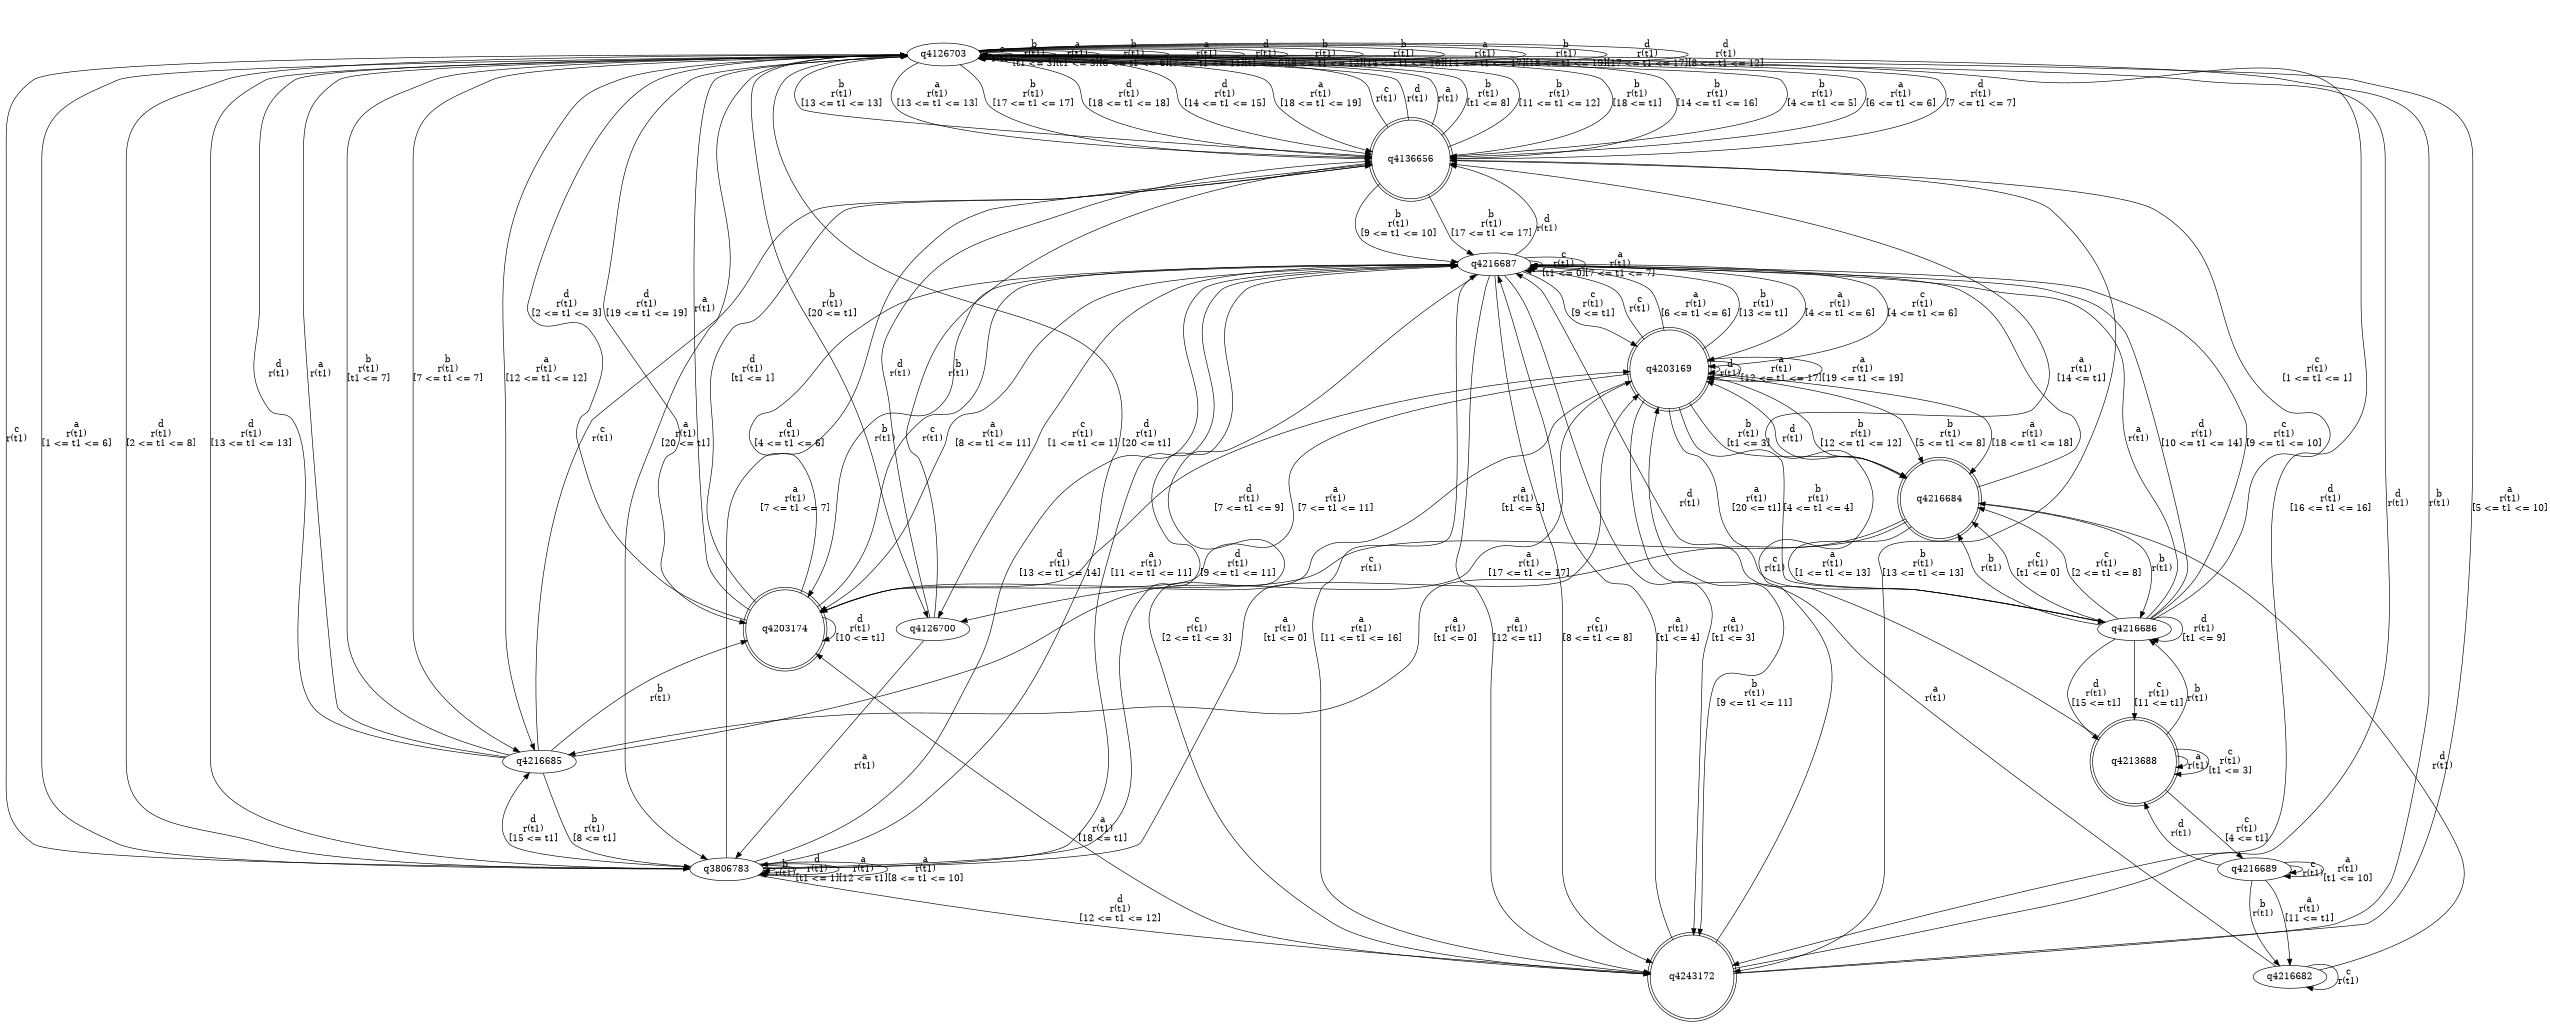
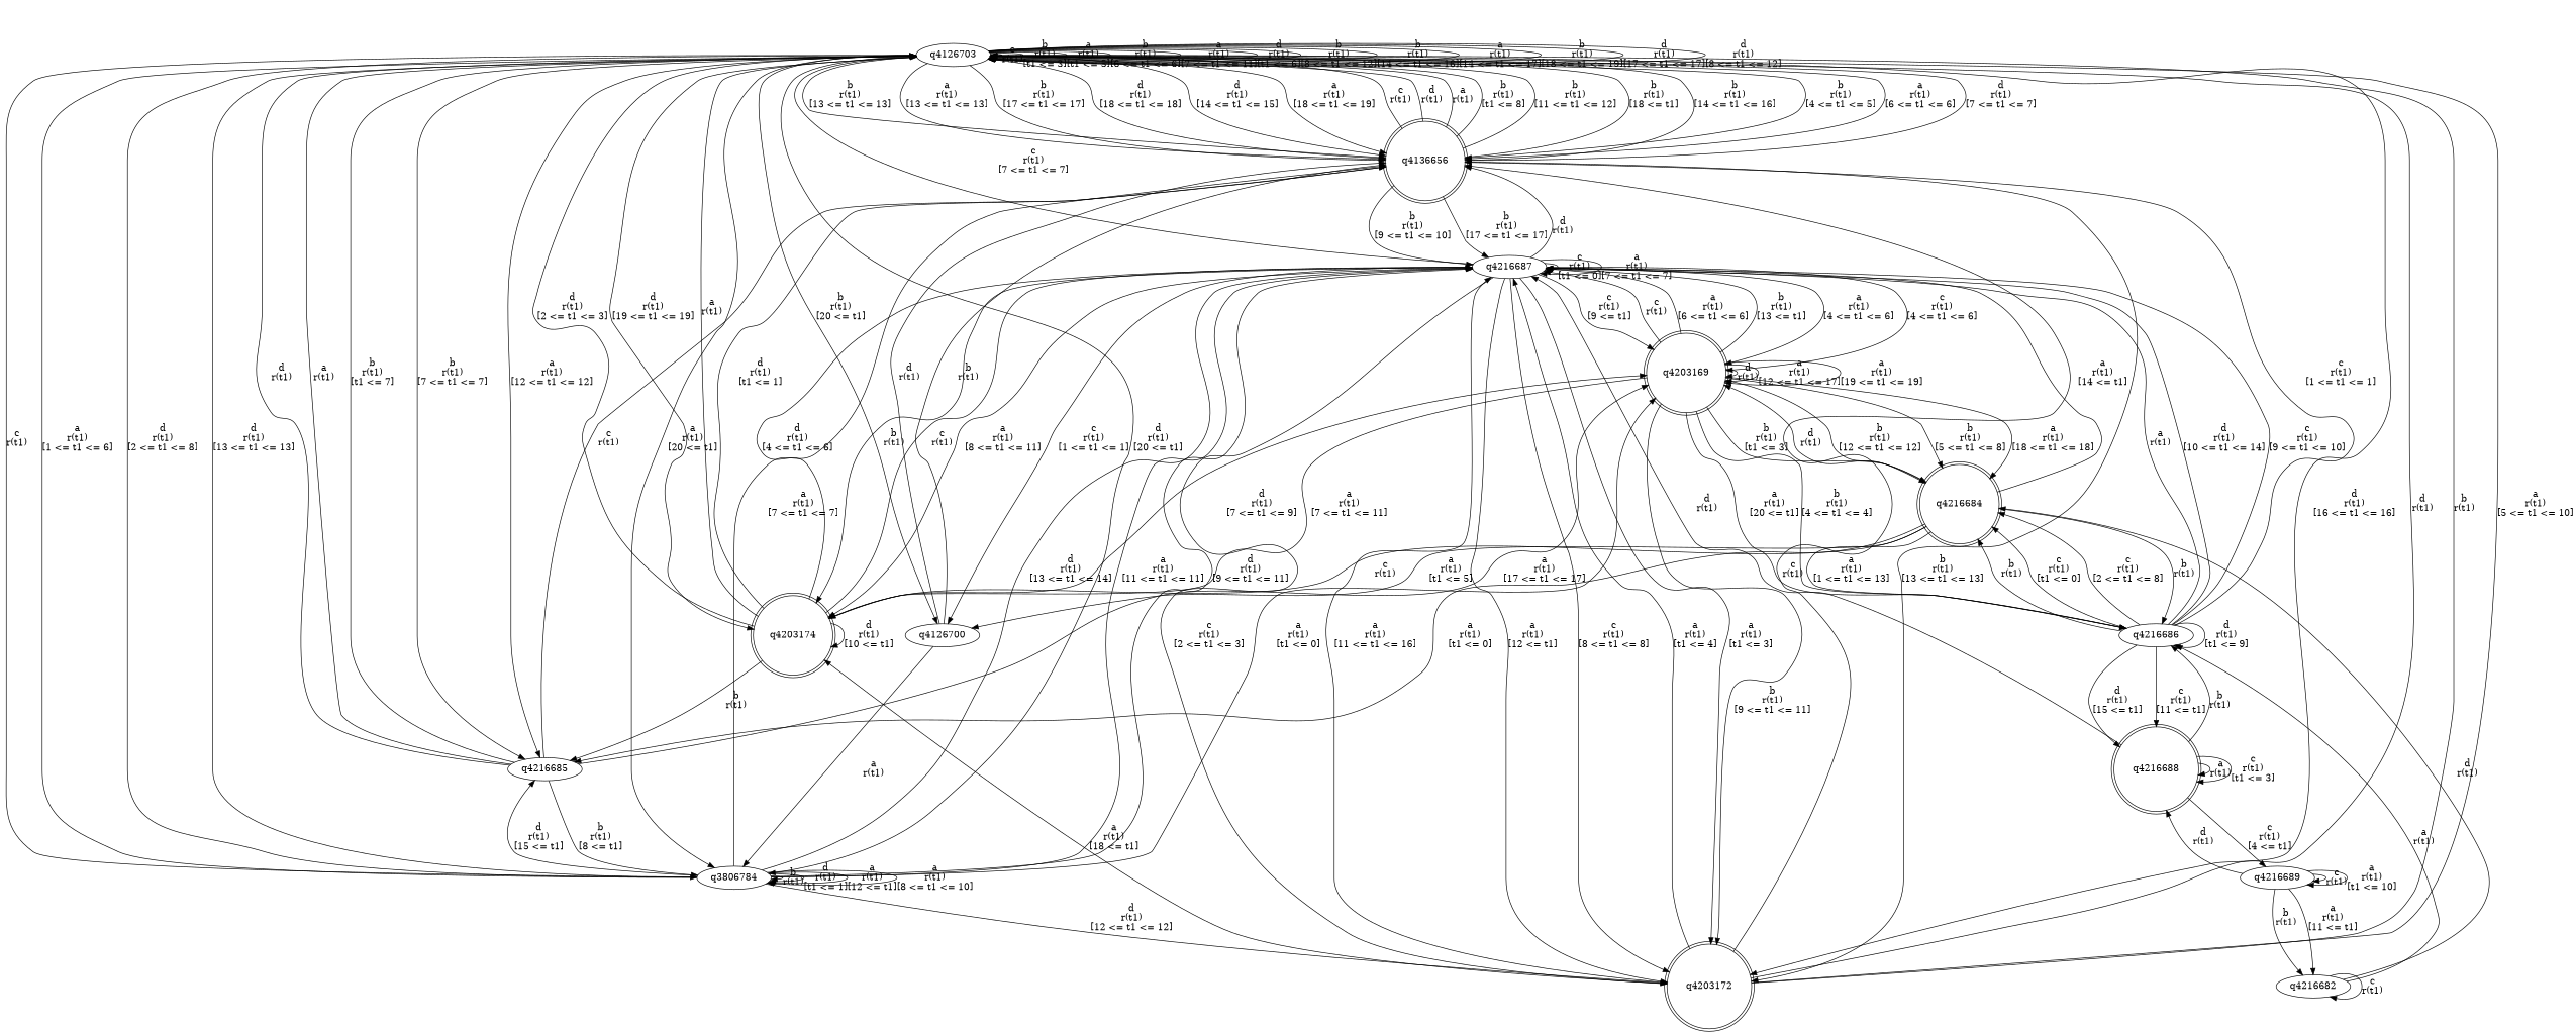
  digraph {
    n1 [label=q4126703]
    n2 [label=q4136656 shape=doublecircle]
    n3 [label=q4203174 shape=doublecircle]
    n4 [label=q4216685]
-   n5 [label=q3806783]
+   n5 [label=q3806784]
    n6 [label=q4126700]
-   n7 [label=q4243172 shape=doublecircle]
+   n7 [label=q4203172 shape=doublecircle]
    n8 [label=q4216687]
    n9 [label=q4203169 shape=doublecircle]
    n10 [label=q4216684 shape=doublecircle]
    n11 [label=q4216686]
-   n12 [label=q4213688 shape=doublecircle]
+   n12 [label=q4216688 shape=doublecircle]
    n13 [label=q4216689]
    n14 [label=q4216682]
    n1 -> n1 [label="c\nr(t1)\n"]
    n1 -> n1 [label="b\nr(t1)\n[t1 <= 3]"]
    n1 -> n1 [label="a\nr(t1)\n[t1 <= 5]"]
    n1 -> n1 [label="b\nr(t1)\n[6 <= t1 <= 6]"]
    n1 -> n1 [label="a\nr(t1)\n[7 <= t1 <= 11]"]
    n1 -> n1 [label="d\nr(t1)\n[t1 <= 6]"]
    n1 -> n1 [label="b\nr(t1)\n[8 <= t1 <= 12]"]
    n1 -> n1 [label="b\nr(t1)\n[14 <= t1 <= 16]"]
    n1 -> n1 [label="a\nr(t1)\n[14 <= t1 <= 17]"]
    n1 -> n1 [label="b\nr(t1)\n[18 <= t1 <= 19]"]
    n1 -> n1 [label="d\nr(t1)\n[17 <= t1 <= 17]"]
    n1 -> n1 [label="d\nr(t1)\n[8 <= t1 <= 12]"]
    n1 -> n2 [label="b\nr(t1)\n[4 <= t1 <= 5]"]
    n1 -> n2 [label="a\nr(t1)\n[6 <= t1 <= 6]"]
    n1 -> n2 [label="d\nr(t1)\n[7 <= t1 <= 7]"]
    n1 -> n2 [label="b\nr(t1)\n[13 <= t1 <= 13]"]
    n1 -> n2 [label="a\nr(t1)\n[13 <= t1 <= 13]"]
    n1 -> n2 [label="b\nr(t1)\n[17 <= t1 <= 17]"]
    n1 -> n2 [label="d\nr(t1)\n[18 <= t1 <= 18]"]
    n1 -> n2 [label="d\nr(t1)\n[14 <= t1 <= 15]"]
    n1 -> n2 [label="a\nr(t1)\n[18 <= t1 <= 19]"]
    n1 -> n3 [label="d\nr(t1)\n[19 <= t1 <= 19]"]
    n1 -> n4 [label="b\nr(t1)\n[7 <= t1 <= 7]"]
    n1 -> n4 [label="a\nr(t1)\n[12 <= t1 <= 12]"]
    n1 -> n5 [label="d\nr(t1)\n[13 <= t1 <= 13]"]
    n1 -> n5 [label="a\nr(t1)\n[20 <= t1]"]
    n1 -> n5 [label="d\nr(t1)\n[20 <= t1]"]
    n1 -> n6 [label="b\nr(t1)\n[20 <= t1]"]
    n1 -> n7 [label="d\nr(t1)\n[16 <= t1 <= 16]"]
    n2 -> n1 [label="c\nr(t1)\n"]
    n2 -> n1 [label="d\nr(t1)\n"]
    n2 -> n1 [label="a\nr(t1)\n"]
    n2 -> n1 [label="b\nr(t1)\n[t1 <= 8]"]
    n2 -> n1 [label="b\nr(t1)\n[11 <= t1 <= 12]"]
    n2 -> n1 [label="b\nr(t1)\n[18 <= t1]"]
    n2 -> n1 [label="b\nr(t1)\n[14 <= t1 <= 16]"]
    n2 -> n7 [label="b\nr(t1)\n[13 <= t1 <= 13]"]
    n2 -> n8 [label="b\nr(t1)\n[9 <= t1 <= 10]"]
    n2 -> n8 [label="b\nr(t1)\n[17 <= t1 <= 17]"]
    n3 -> n1 [label="a\nr(t1)\n"]
    n3 -> n1 [label="d\nr(t1)\n[2 <= t1 <= 3]"]
    n3 -> n2 [label="d\nr(t1)\n[t1 <= 1]"]
    n3 -> n3 [label="d\nr(t1)\n[10 <= t1]"]
-   n4 -> n3 [label="b\nr(t1)\n"]
+   n3 -> n4 [label="b\nr(t1)\n"]
    n3 -> n8 [label="c\nr(t1)\n"]
    n3 -> n8 [label="d\nr(t1)\n[4 <= t1 <= 6]"]
    n3 -> n9 [label="d\nr(t1)\n[7 <= t1 <= 9]"]
    n4 -> n1 [label="d\nr(t1)\n"]
    n4 -> n1 [label="a\nr(t1)\n"]
    n4 -> n1 [label="b\nr(t1)\n[t1 <= 7]"]
    n4 -> n2 [label="c\nr(t1)\n"]
    n4 -> n5 [label="b\nr(t1)\n[8 <= t1]"]
    n4 -> n9 [label="a\nr(t1)\n[17 <= t1 <= 17]"]
    n5 -> n1 [label="c\nr(t1)\n"]
    n5 -> n1 [label="a\nr(t1)\n[1 <= t1 <= 6]"]
    n5 -> n1 [label="d\nr(t1)\n[2 <= t1 <= 8]"]
    n5 -> n2 [label="a\nr(t1)\n[7 <= t1 <= 7]"]
    n5 -> n4 [label="d\nr(t1)\n[15 <= t1]"]
    n5 -> n5 [label="b\nr(t1)\n"]
    n5 -> n5 [label="d\nr(t1)\n[t1 <= 1]"]
    n5 -> n5 [label="a\nr(t1)\n[12 <= t1]"]
    n5 -> n5 [label="a\nr(t1)\n[8 <= t1 <= 10]"]
    n5 -> n7 [label="d\nr(t1)\n[12 <= t1 <= 12]"]
    n5 -> n8 [label="a\nr(t1)\n[11 <= t1 <= 11]"]
    n5 -> n8 [label="d\nr(t1)\n[9 <= t1 <= 11]"]
    n5 -> n8 [label="d\nr(t1)\n[13 <= t1 <= 14]"]
    n5 -> n9 [label="a\nr(t1)\n[t1 <= 0]"]
    n6 -> n2 [label="b\nr(t1)\n"]
    n6 -> n2 [label="d\nr(t1)\n"]
    n6 -> n5 [label="a\nr(t1)\n"]
    n7 -> n1 [label="d\nr(t1)\n"]
    n7 -> n1 [label="b\nr(t1)\n"]
    n7 -> n1 [label="a\nr(t1)\n[5 <= t1 <= 10]"]
    n7 -> n2 [label="c\nr(t1)\n"]
    n7 -> n3 [label="a\nr(t1)\n[18 <= t1]"]
    n7 -> n8 [label="a\nr(t1)\n[t1 <= 4]"]
    n7 -> n8 [label="a\nr(t1)\n[11 <= t1 <= 16]"]
+   n8 -> n1 [label="c\nr(t1)\n[7 <= t1 <= 7]"]
    n8 -> n2 [label="d\nr(t1)\n"]
    n8 -> n3 [label="b\nr(t1)\n"]
    n8 -> n3 [label="a\nr(t1)\n[8 <= t1 <= 11]"]
    n8 -> n6 [label="c\nr(t1)\n[1 <= t1 <= 1]"]
    n8 -> n7 [label="a\nr(t1)\n[t1 <= 3]"]
    n8 -> n7 [label="c\nr(t1)\n[2 <= t1 <= 3]"]
    n8 -> n7 [label="a\nr(t1)\n[12 <= t1]"]
    n8 -> n7 [label="c\nr(t1)\n[8 <= t1 <= 8]"]
    n8 -> n8 [label="c\nr(t1)\n[t1 <= 0]"]
    n8 -> n8 [label="a\nr(t1)\n[7 <= t1 <= 7]"]
    n8 -> n9 [label="a\nr(t1)\n[4 <= t1 <= 6]"]
    n8 -> n9 [label="c\nr(t1)\n[4 <= t1 <= 6]"]
    n8 -> n9 [label="c\nr(t1)\n[9 <= t1]"]
    n9 -> n3 [label="a\nr(t1)\n[7 <= t1 <= 11]"]
-   n9 -> n6 [label="a\nr(t1)\n[t1 <= 5]"]
+   n10 -> n6 [label="a\nr(t1)\n[t1 <= 5]"]
    n9 -> n7 [label="b\nr(t1)\n[9 <= t1 <= 11]"]
    n9 -> n8 [label="c\nr(t1)\n"]
    n9 -> n8 [label="a\nr(t1)\n[6 <= t1 <= 6]"]
    n9 -> n8 [label="b\nr(t1)\n[13 <= t1]"]
    n9 -> n9 [label="d\nr(t1)\n"]
    n9 -> n9 [label="a\nr(t1)\n[12 <= t1 <= 17]"]
    n9 -> n9 [label="a\nr(t1)\n[19 <= t1 <= 19]"]
    n9 -> n10 [label="b\nr(t1)\n[12 <= t1 <= 12]"]
    n9 -> n10 [label="b\nr(t1)\n[5 <= t1 <= 8]"]
    n9 -> n10 [label="a\nr(t1)\n[18 <= t1 <= 18]"]
    n9 -> n10 [label="b\nr(t1)\n[t1 <= 3]"]
    n9 -> n11 [label="a\nr(t1)\n[20 <= t1]"]
    n9 -> n11 [label="b\nr(t1)\n[4 <= t1 <= 4]"]
    n10 -> n3 [label="c\nr(t1)\n"]
    n10 -> n4 [label="a\nr(t1)\n[t1 <= 0]"]
    n10 -> n8 [label="a\nr(t1)\n[14 <= t1]"]
    n10 -> n9 [label="d\nr(t1)\n"]
    n10 -> n11 [label="b\nr(t1)\n"]
    n10 -> n11 [label="a\nr(t1)\n[1 <= t1 <= 13]"]
    n11 -> n2 [label="c\nr(t1)\n[1 <= t1 <= 1]"]
    n11 -> n8 [label="a\nr(t1)\n"]
    n11 -> n8 [label="d\nr(t1)\n[10 <= t1 <= 14]"]
    n11 -> n8 [label="c\nr(t1)\n[9 <= t1 <= 10]"]
    n11 -> n10 [label="b\nr(t1)\n"]
    n11 -> n10 [label="c\nr(t1)\n[t1 <= 0]"]
    n11 -> n10 [label="c\nr(t1)\n[2 <= t1 <= 8]"]
    n11 -> n11 [label="d\nr(t1)\n[t1 <= 9]"]
    n11 -> n12 [label="d\nr(t1)\n[15 <= t1]"]
    n11 -> n12 [label="c\nr(t1)\n[11 <= t1]"]
    n12 -> n8 [label="d\nr(t1)\n"]
    n12 -> n11 [label="b\nr(t1)\n"]
    n12 -> n12 [label="a\nr(t1)\n"]
    n12 -> n12 [label="c\nr(t1)\n[t1 <= 3]"]
    n12 -> n13 [label="c\nr(t1)\n[4 <= t1]"]
    n13 -> n12 [label="d\nr(t1)\n"]
    n13 -> n13 [label="c\nr(t1)\n"]
    n13 -> n13 [label="a\nr(t1)\n[t1 <= 10]"]
    n13 -> n14 [label="a\nr(t1)\n[11 <= t1]"]
    n13 -> n14 [label="b\nr(t1)\n"]
-   n14 -> n9 [label="a\nr(t1)\n"]
+   n14 -> n11 [label="a\nr(t1)\n"]
    n14 -> n10 [label="d\nr(t1)\n"]
    n14 -> n14 [label="c\nr(t1)\n"]
  }
